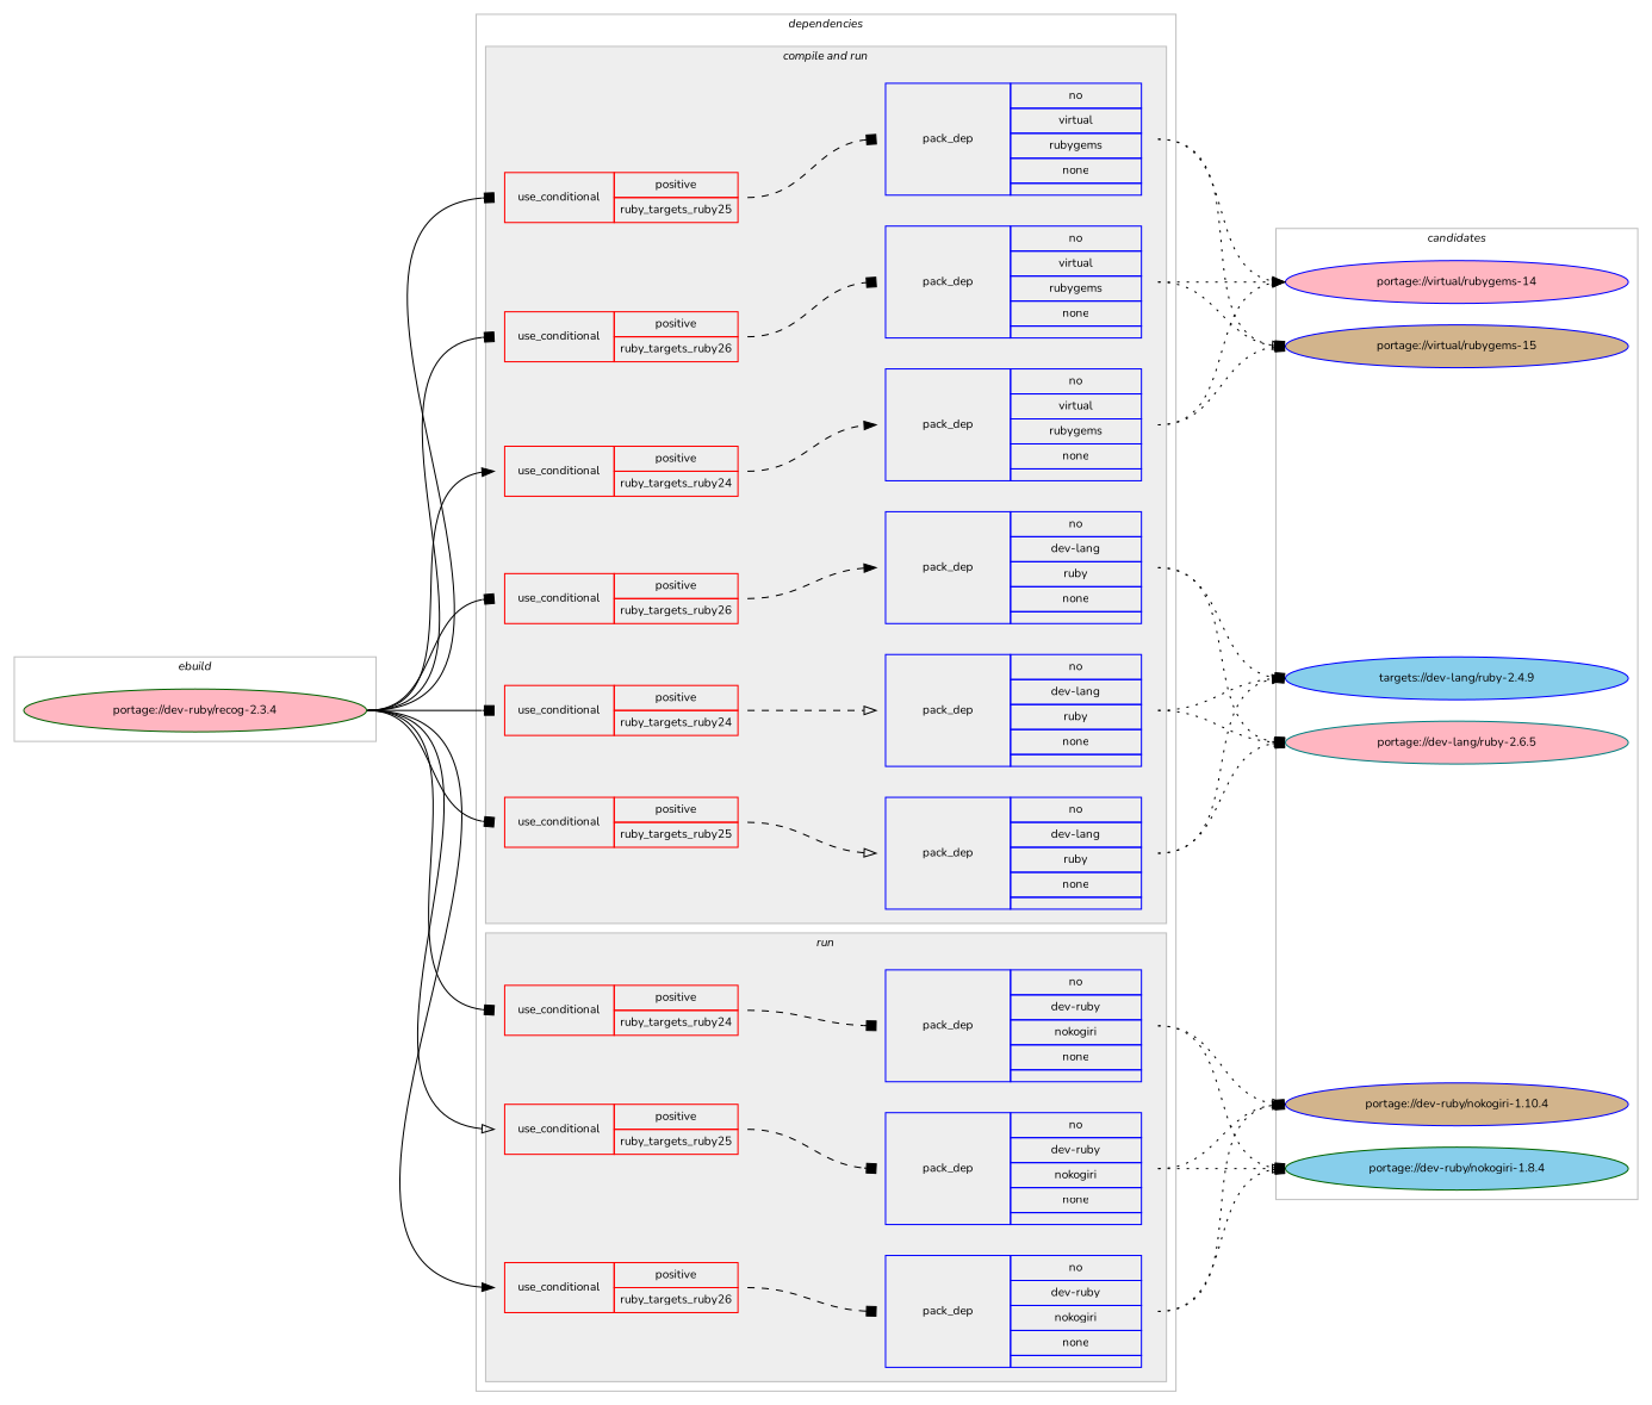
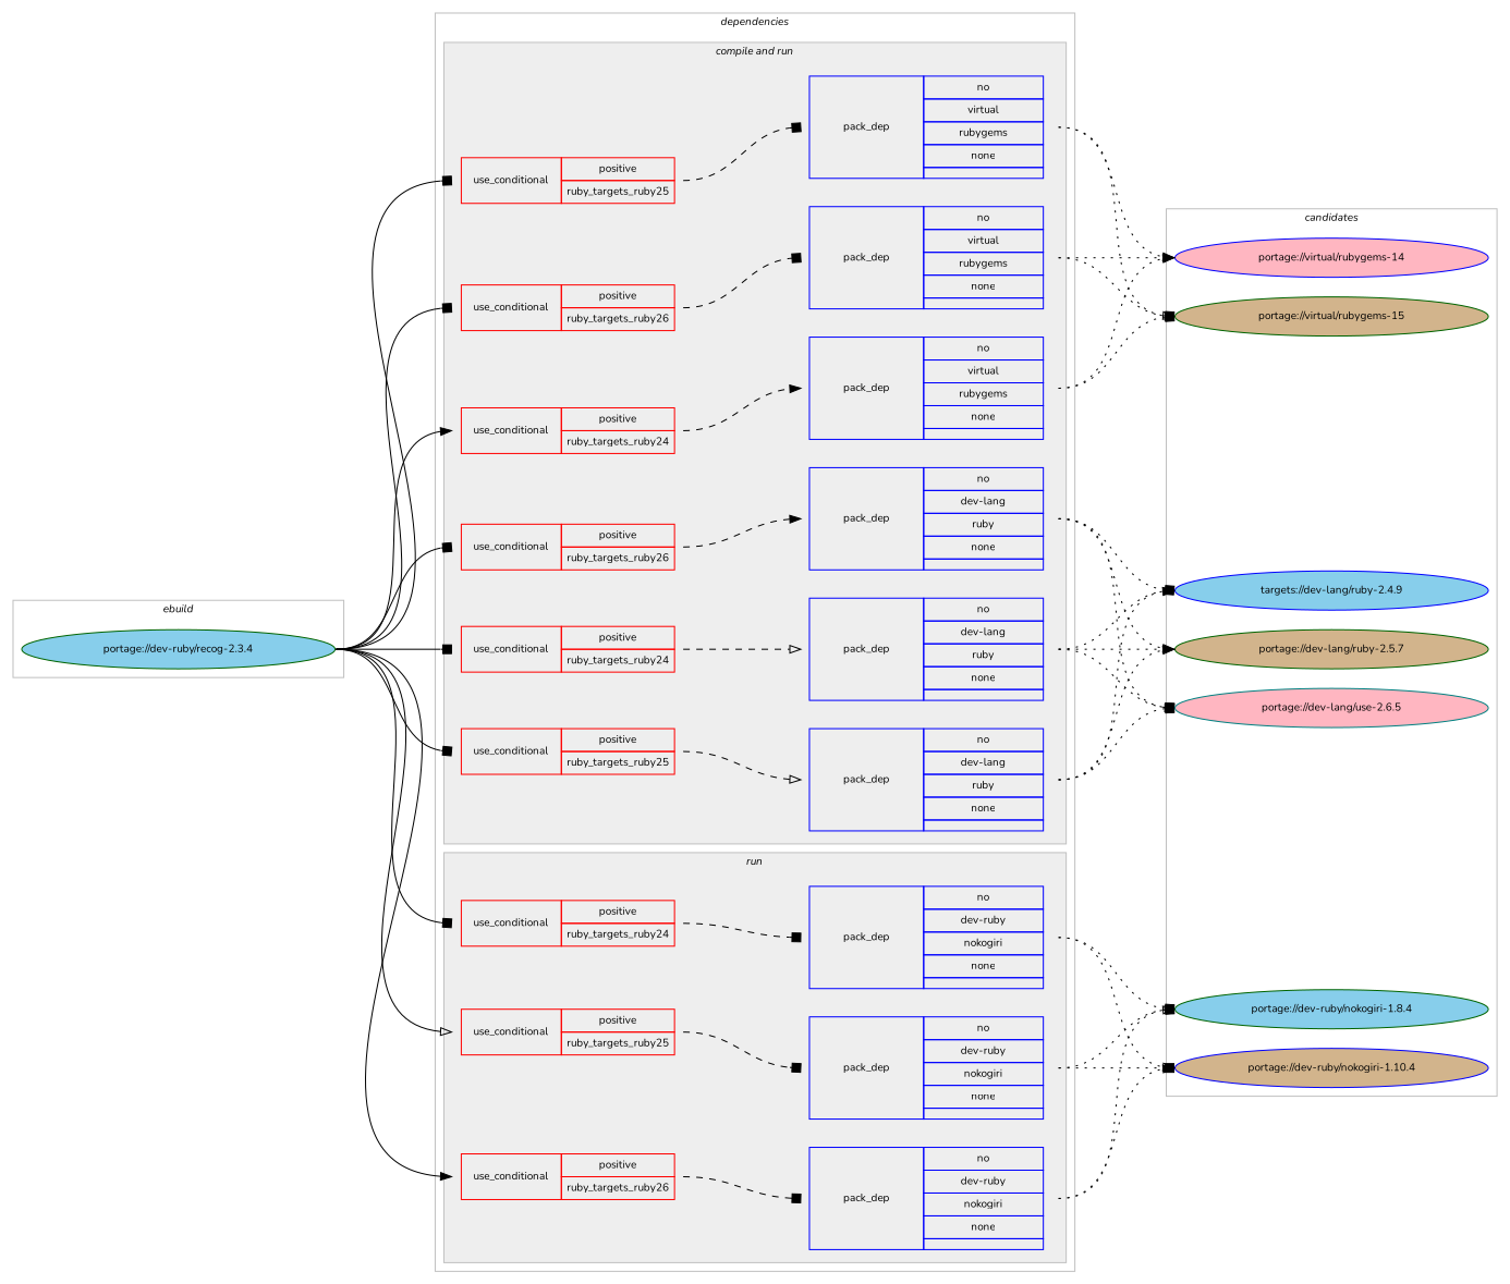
  digraph {
    compound=true
    concentrate=true
    fontname=Nunito
    fontsize=10
    newrank=true
    rankdir=LR
    ranksep=1.5
    node [color=blue fontname=Nunito fontsize=10 shape=none]
    edge [arrowhead=box fontname=Nunito headport=w style=dotted tailport=e weight=100]
-   n1 [color=darkgreen fillcolor=lightpink label="portage://dev-ruby/recog-2.3.4" style=filled width=4 shape=""]
+   n1 [color=darkgreen fillcolor=skyblue label="portage://dev-ruby/recog-2.3.4" style=filled width=4 shape=""]
    n2 [label=<<TABLE BORDER="0" CELLBORDER="1" CELLSPACING="0" CELLPADDING="4" WIDTH="220"><TR><TD ROWSPAN="6" CELLPADDING="30">pack_dep</TD></TR><TR><TD WIDTH="110">no</TD></TR><TR><TD>dev-lang</TD></TR><TR><TD>ruby</TD></TR><TR><TD>none</TD></TR><TR><TD></TD></TR></TABLE>>]
    n3 [color=red label=<<TABLE BORDER="0" CELLBORDER="1" CELLSPACING="0" CELLPADDING="4"><TR><TD ROWSPAN="3" CELLPADDING="10">use_conditional</TD></TR><TR><TD>positive</TD></TR><TR><TD>ruby_targets_ruby24</TD></TR></TABLE>>]
    n4 [label=<<TABLE BORDER="0" CELLBORDER="1" CELLSPACING="0" CELLPADDING="4" WIDTH="220"><TR><TD ROWSPAN="6" CELLPADDING="30">pack_dep</TD></TR><TR><TD WIDTH="110">no</TD></TR><TR><TD>virtual</TD></TR><TR><TD>rubygems</TD></TR><TR><TD>none</TD></TR><TR><TD></TD></TR></TABLE>>]
    n5 [color=red label=<<TABLE BORDER="0" CELLBORDER="1" CELLSPACING="0" CELLPADDING="4"><TR><TD ROWSPAN="3" CELLPADDING="10">use_conditional</TD></TR><TR><TD>positive</TD></TR><TR><TD>ruby_targets_ruby24</TD></TR></TABLE>>]
    n6 [label=<<TABLE BORDER="0" CELLBORDER="1" CELLSPACING="0" CELLPADDING="4" WIDTH="220"><TR><TD ROWSPAN="6" CELLPADDING="30">pack_dep</TD></TR><TR><TD WIDTH="110">no</TD></TR><TR><TD>dev-lang</TD></TR><TR><TD>ruby</TD></TR><TR><TD>none</TD></TR><TR><TD></TD></TR></TABLE>>]
    n7 [color=red label=<<TABLE BORDER="0" CELLBORDER="1" CELLSPACING="0" CELLPADDING="4"><TR><TD ROWSPAN="3" CELLPADDING="10">use_conditional</TD></TR><TR><TD>positive</TD></TR><TR><TD>ruby_targets_ruby25</TD></TR></TABLE>>]
    n8 [label=<<TABLE BORDER="0" CELLBORDER="1" CELLSPACING="0" CELLPADDING="4" WIDTH="220"><TR><TD ROWSPAN="6" CELLPADDING="30">pack_dep</TD></TR><TR><TD WIDTH="110">no</TD></TR><TR><TD>virtual</TD></TR><TR><TD>rubygems</TD></TR><TR><TD>none</TD></TR><TR><TD></TD></TR></TABLE>>]
    n9 [color=red label=<<TABLE BORDER="0" CELLBORDER="1" CELLSPACING="0" CELLPADDING="4"><TR><TD ROWSPAN="3" CELLPADDING="10">use_conditional</TD></TR><TR><TD>positive</TD></TR><TR><TD>ruby_targets_ruby25</TD></TR></TABLE>>]
    n10 [label=<<TABLE BORDER="0" CELLBORDER="1" CELLSPACING="0" CELLPADDING="4" WIDTH="220"><TR><TD ROWSPAN="6" CELLPADDING="30">pack_dep</TD></TR><TR><TD WIDTH="110">no</TD></TR><TR><TD>dev-lang</TD></TR><TR><TD>ruby</TD></TR><TR><TD>none</TD></TR><TR><TD></TD></TR></TABLE>>]
    n11 [color=red label=<<TABLE BORDER="0" CELLBORDER="1" CELLSPACING="0" CELLPADDING="4"><TR><TD ROWSPAN="3" CELLPADDING="10">use_conditional</TD></TR><TR><TD>positive</TD></TR><TR><TD>ruby_targets_ruby26</TD></TR></TABLE>>]
    n12 [label=<<TABLE BORDER="0" CELLBORDER="1" CELLSPACING="0" CELLPADDING="4" WIDTH="220"><TR><TD ROWSPAN="6" CELLPADDING="30">pack_dep</TD></TR><TR><TD WIDTH="110">no</TD></TR><TR><TD>virtual</TD></TR><TR><TD>rubygems</TD></TR><TR><TD>none</TD></TR><TR><TD></TD></TR></TABLE>>]
    n13 [color=red label=<<TABLE BORDER="0" CELLBORDER="1" CELLSPACING="0" CELLPADDING="4"><TR><TD ROWSPAN="3" CELLPADDING="10">use_conditional</TD></TR><TR><TD>positive</TD></TR><TR><TD>ruby_targets_ruby26</TD></TR></TABLE>>]
    n14 [label=<<TABLE BORDER="0" CELLBORDER="1" CELLSPACING="0" CELLPADDING="4" WIDTH="220"><TR><TD ROWSPAN="6" CELLPADDING="30">pack_dep</TD></TR><TR><TD WIDTH="110">no</TD></TR><TR><TD>dev-ruby</TD></TR><TR><TD>nokogiri</TD></TR><TR><TD>none</TD></TR><TR><TD></TD></TR></TABLE>>]
    n15 [color=red label=<<TABLE BORDER="0" CELLBORDER="1" CELLSPACING="0" CELLPADDING="4"><TR><TD ROWSPAN="3" CELLPADDING="10">use_conditional</TD></TR><TR><TD>positive</TD></TR><TR><TD>ruby_targets_ruby24</TD></TR></TABLE>>]
    n16 [label=<<TABLE BORDER="0" CELLBORDER="1" CELLSPACING="0" CELLPADDING="4" WIDTH="220"><TR><TD ROWSPAN="6" CELLPADDING="30">pack_dep</TD></TR><TR><TD WIDTH="110">no</TD></TR><TR><TD>dev-ruby</TD></TR><TR><TD>nokogiri</TD></TR><TR><TD>none</TD></TR><TR><TD></TD></TR></TABLE>>]
    n17 [color=red label=<<TABLE BORDER="0" CELLBORDER="1" CELLSPACING="0" CELLPADDING="4"><TR><TD ROWSPAN="3" CELLPADDING="10">use_conditional</TD></TR><TR><TD>positive</TD></TR><TR><TD>ruby_targets_ruby25</TD></TR></TABLE>>]
    n18 [label=<<TABLE BORDER="0" CELLBORDER="1" CELLSPACING="0" CELLPADDING="4" WIDTH="220"><TR><TD ROWSPAN="6" CELLPADDING="30">pack_dep</TD></TR><TR><TD WIDTH="110">no</TD></TR><TR><TD>dev-ruby</TD></TR><TR><TD>nokogiri</TD></TR><TR><TD>none</TD></TR><TR><TD></TD></TR></TABLE>>]
    n19 [color=red label=<<TABLE BORDER="0" CELLBORDER="1" CELLSPACING="0" CELLPADDING="4"><TR><TD ROWSPAN="3" CELLPADDING="10">use_conditional</TD></TR><TR><TD>positive</TD></TR><TR><TD>ruby_targets_ruby26</TD></TR></TABLE>>]
    n20 [fillcolor=skyblue label="targets://dev-lang/ruby-2.4.9" style=filled width=4 shape=""]
-   n22 [color=teal fillcolor=lightpink label="portage://dev-lang/ruby-2.6.5" style=filled width=4 shape=""]
+   n21 [color=darkgreen fillcolor=tan label="portage://dev-lang/ruby-2.5.7" style=filled width=4 shape=""]
+   n22 [color=teal fillcolor=lightpink label="portage://dev-lang/use-2.6.5" style=filled width=4 shape=""]
    n23 [fillcolor=lightpink label="portage://virtual/rubygems-14" style=filled width=4 shape=""]
-   n24 [fillcolor=tan label="portage://virtual/rubygems-15" style=filled width=4 shape=""]
+   n24 [color=darkgreen fillcolor=tan label="portage://virtual/rubygems-15" style=filled width=4 shape=""]
    n25 [fillcolor=tan label="portage://dev-ruby/nokogiri-1.10.4" style=filled width=4 shape=""]
    n26 [color=darkgreen fillcolor=skyblue label="portage://dev-ruby/nokogiri-1.8.4" style=filled width=4 shape=""]
    subgraph cluster_1 {
      color=gray
      label=<<i>ebuild</i>>
      rank=same
      n1
    }
    subgraph cluster_2 {
      color=gray
      label=<<i>dependencies</i>>
      subgraph cluster_3 {
        color=gray
        fillcolor="#eeeeee"
        label=<<i>compile</i>>
        style=filled
      }
      subgraph cluster_4 {
        color=gray
        fillcolor="#eeeeee"
        label=<<i>compile and run</i>>
        style=filled
        subgraph sub_5 {
          color=gray
          fillcolor="#eeeeee"
          label=<<i>compile and run</i>>
          style=filled
          n3
          subgraph sub_6 {
            color=gray
            fillcolor="#eeeeee"
            label=<<i>compile and run</i>>
            style=filled
            n2
          }
        }
        subgraph sub_7 {
          color=gray
          fillcolor="#eeeeee"
          label=<<i>compile and run</i>>
          style=filled
          n5
          subgraph sub_8 {
            color=gray
            fillcolor="#eeeeee"
            label=<<i>compile and run</i>>
            style=filled
            n4
          }
        }
        subgraph sub_9 {
          color=gray
          fillcolor="#eeeeee"
          label=<<i>compile and run</i>>
          style=filled
          n7
          subgraph sub_10 {
            color=gray
            fillcolor="#eeeeee"
            label=<<i>compile and run</i>>
            style=filled
            n6
          }
        }
        subgraph sub_11 {
          color=gray
          fillcolor="#eeeeee"
          label=<<i>compile and run</i>>
          style=filled
          n9
          subgraph sub_12 {
            color=gray
            fillcolor="#eeeeee"
            label=<<i>compile and run</i>>
            style=filled
            n8
          }
        }
        subgraph sub_13 {
          color=gray
          fillcolor="#eeeeee"
          label=<<i>compile and run</i>>
          style=filled
          n11
          subgraph sub_14 {
            color=gray
            fillcolor="#eeeeee"
            label=<<i>compile and run</i>>
            style=filled
            n10
          }
        }
        subgraph sub_15 {
          color=gray
          fillcolor="#eeeeee"
          label=<<i>compile and run</i>>
          style=filled
          n13
          subgraph sub_16 {
            color=gray
            fillcolor="#eeeeee"
            label=<<i>compile and run</i>>
            style=filled
            n12
          }
        }
      }
      subgraph cluster_17 {
        color=gray
        fillcolor="#eeeeee"
        label=<<i>run</i>>
        style=filled
        subgraph sub_18 {
          color=gray
          fillcolor="#eeeeee"
          label=<<i>run</i>>
          style=filled
          n15
          subgraph sub_19 {
            color=gray
            fillcolor="#eeeeee"
            label=<<i>run</i>>
            style=filled
            n14
          }
        }
        subgraph sub_20 {
          color=gray
          fillcolor="#eeeeee"
          label=<<i>run</i>>
          style=filled
          n17
          subgraph sub_21 {
            color=gray
            fillcolor="#eeeeee"
            label=<<i>run</i>>
            style=filled
            n16
          }
        }
        subgraph sub_22 {
          color=gray
          fillcolor="#eeeeee"
          label=<<i>run</i>>
          style=filled
          n19
          subgraph sub_23 {
            color=gray
            fillcolor="#eeeeee"
            label=<<i>run</i>>
            style=filled
            n18
          }
        }
      }
    }
    subgraph cluster_24 {
      color=gray
      label=<<i>candidates</i>>
      rank=same
      subgraph sub_25 {
        color=black
        label=<<i>candidates</i>>
        nodesep=1
        rank=same
        n20
+       n21
        n22
      }
      subgraph sub_26 {
        color=black
        label=<<i>candidates</i>>
        nodesep=1
        rank=same
        n23
        n24
      }
      subgraph sub_27 {
        color=black
        label=<<i>candidates</i>>
        nodesep=1
        rank=same
        n20
+       n21
        n22
      }
      subgraph sub_28 {
        color=black
        label=<<i>candidates</i>>
        nodesep=1
        rank=same
        n23
        n24
      }
      subgraph sub_29 {
        color=black
        label=<<i>candidates</i>>
        nodesep=1
        rank=same
        n20
+       n21
        n22
      }
      subgraph sub_30 {
        color=black
        label=<<i>candidates</i>>
        nodesep=1
        rank=same
        n23
        n24
      }
      subgraph sub_31 {
        color=black
        label=<<i>candidates</i>>
        nodesep=1
        rank=same
        n25
        n26
      }
      subgraph sub_32 {
        color=black
        label=<<i>candidates</i>>
        nodesep=1
        rank=same
        n25
        n26
      }
      subgraph sub_33 {
        color=black
        label=<<i>candidates</i>>
        nodesep=1
        rank=same
        n25
        n26
      }
    }
    n1 -> n3 [style=solid weight=20]
    n1 -> n5 [arrowhead=normal style=solid weight=20]
    n1 -> n7 [style=solid weight=20]
    n1 -> n9 [style=solid weight=20]
    n1 -> n11 [style=solid weight=20]
    n1 -> n13 [style=solid weight=20]
    n1 -> n15 [style=solid weight=20]
    n1 -> n17 [arrowhead=onormal style=solid weight=20]
    n1 -> n19 [arrowhead=normal style=solid weight=20]
    n2 -> n20 [arrowhead=onormal]
+   n2 -> n21 [arrowhead=normal]
    n2 -> n22
    n3 -> n2 [arrowhead=onormal style=dashed weight=20]
    n4 -> n23 [arrowhead=normal]
    n4 -> n24
    n5 -> n4 [arrowhead=normal style=dashed weight=20]
    n6 -> n20 [arrowhead=normal]
+   n6 -> n21 [arrowhead=onormal]
    n6 -> n22
    n7 -> n6 [arrowhead=onormal style=dashed weight=20]
    n8 -> n23 [arrowhead=normal]
    n8 -> n24 [arrowhead=onormal]
    n9 -> n8 [style=dashed weight=20]
    n10 -> n20
+   n10 -> n21 [arrowhead=onormal]
    n10 -> n22
    n11 -> n10 [arrowhead=normal style=dashed weight=20]
    n12 -> n23 [arrowhead=onormal]
    n12 -> n24
    n13 -> n12 [style=dashed weight=20]
    n14 -> n25 [arrowhead=onormal]
    n14 -> n26
    n15 -> n14 [style=dashed weight=20]
    n16 -> n25
    n16 -> n26 [arrowhead=onormal]
    n17 -> n16 [style=dashed weight=20]
    n18 -> n25 [arrowhead=normal]
    n18 -> n26
    n19 -> n18 [style=dashed weight=20]
  }
